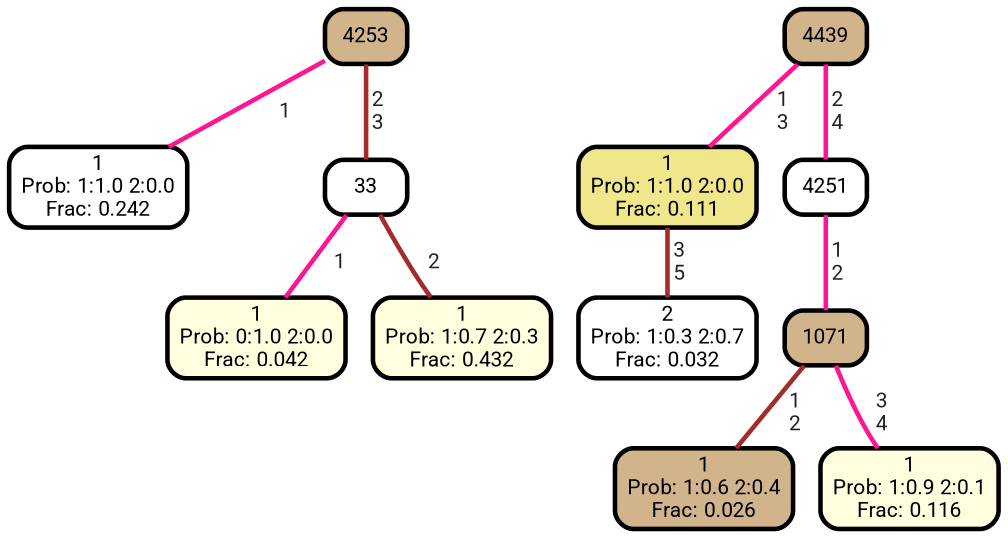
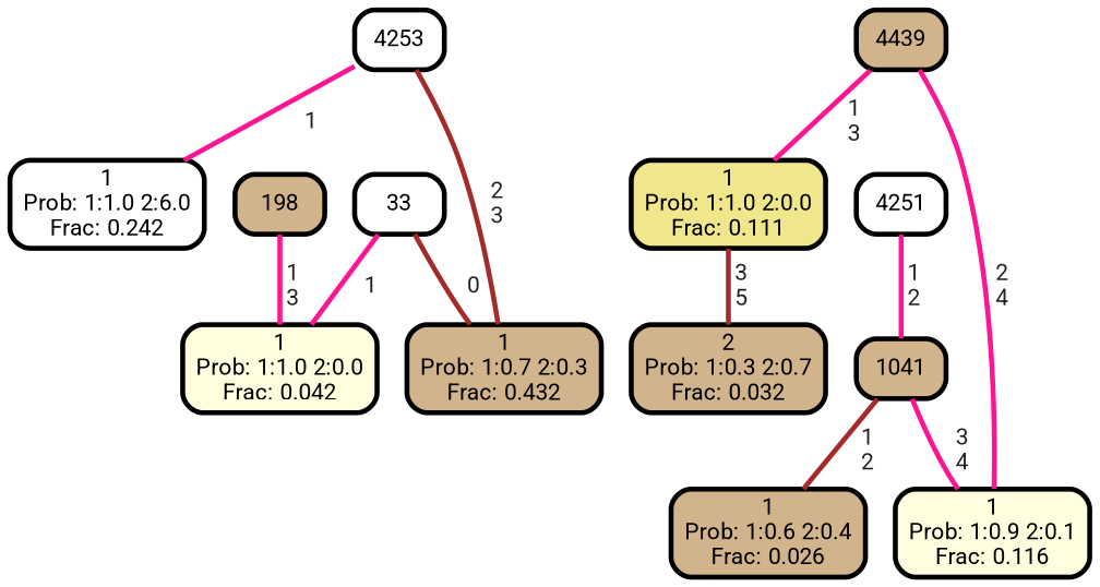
  graph {
    fontname=Roboto
    ranksep="0 equally"
    splines=straight
    node [color=black fillcolor=white fontcolor=black fontname=Roboto penwidth=3 shape=box style="filled, rounded"]
    edge [color=deeppink fontcolor=grey14 fontname=Roboto fontweight=bold penwidth=3]
-   n1 [label="1\nProb: 1:1.0 2:0.0\nFrac: 0.242"]
-   n2 [fillcolor=tan label=4253]
+   n1 [label="1\nProb: 1:1.0 2:6.0\nFrac: 0.242"]
+   n2 [label=4253]
    n3 [label=33]
-   n4 [fillcolor=lightyellow label="1\nProb: 0:1.0 2:0.0\nFrac: 0.042"]
-   n5 [fillcolor=lightyellow label="1\nProb: 1:0.7 2:0.3\nFrac: 0.432"]
+   n4 [fillcolor=lightyellow label="1\nProb: 1:1.0 2:0.0\nFrac: 0.042"]
+   n5 [fillcolor=tan label="1\nProb: 1:0.7 2:0.3\nFrac: 0.432"]
+   n6 [fillcolor=tan label=198]
    n7 [fillcolor=tan label=4439]
    n8 [fillcolor=khaki label="1\nProb: 1:1.0 2:0.0\nFrac: 0.111"]
    n9 [label=4251]
-   n10 [label="2\nProb: 1:0.3 2:0.7\nFrac: 0.032"]
-   n11 [fillcolor=tan label=1071]
+   n10 [fillcolor=tan label="2\nProb: 1:0.3 2:0.7\nFrac: 0.032"]
+   n11 [fillcolor=tan label=1041]
    n12 [fillcolor=tan label="1\nProb: 1:0.6 2:0.4\nFrac: 0.026"]
    n13 [fillcolor=lightyellow label="1\nProb: 1:0.9 2:0.1\nFrac: 0.116"]
    subgraph sub_1 {
      rank=same
    }
    n2 -- n1 [label=" 1"]
-   n2 -- n3 [color=brown label=" 2\n 3"]
+   n2 -- n5 [color=brown label=" 2\n 3"]
    n3 -- n4 [label=" 1"]
-   n3 -- n5 [color=brown label=" 2"]
+   n3 -- n5 [color=brown label=" 0"]
+   n6 -- n4 [label=" 1\n 3"]
    n7 -- n8 [label=" 1\n 3"]
-   n7 -- n9 [label=" 2\n 4"]
+   n7 -- n13 [label=" 2\n 4"]
    n8 -- n10 [color=brown label=" 3\n 5"]
    n9 -- n11 [label=" 1\n 2"]
    n11 -- n12 [color=brown label=" 1\n 2"]
    n11 -- n13 [label=" 3\n 4"]
  }
